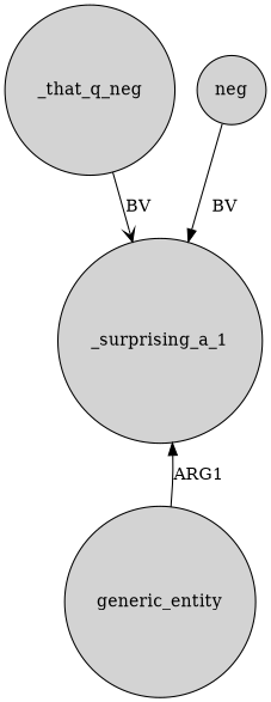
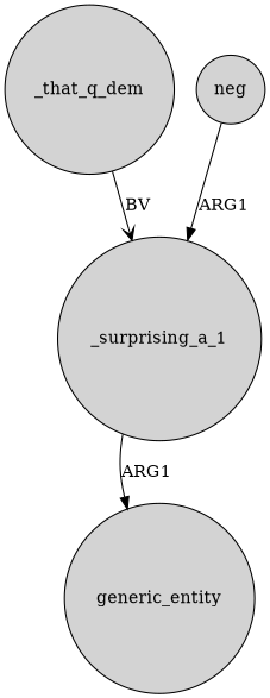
  digraph {
    node [shape=circle style=filled]
    edge [arrowhead=normal]
-   _that_q_dem [label=_that_q_neg]
+   _that_q_dem
    _surprising_a_1
    generic_entity
    neg
    _that_q_dem -> _surprising_a_1 [arrowhead=vee label=BV]
-   generic_entity -> _surprising_a_1 [label=ARG1]
-   neg -> _surprising_a_1 [label=BV]
+   _surprising_a_1 -> generic_entity [label=ARG1]
+   neg -> _surprising_a_1 [label=ARG1]
  }
